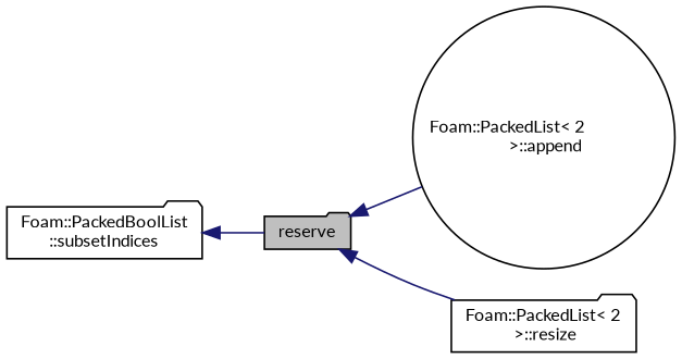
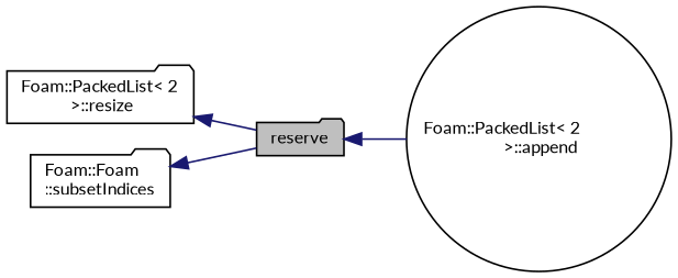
  digraph {
    fontname=Lato
    rankdir=LR
    node [color=black fontname=Lato fontsize=10 shape=folder]
    edge [color=midnightblue dir=back fontname=Lato fontsize=10 labelfontname=Helvetica labelfontsize=10 style=solid]
    n1 [fillcolor=grey75 fontcolor=black height=0.2 label=reserve style=filled width=0.4]
    n2 [height=0.2 label="Foam::PackedList\< 2\l \>::append" shape=circle width=0.4]
    n3 [height=0.2 label="Foam::PackedList\< 2\l \>::resize" width=0.4]
-   n4 [height=0.2 label="Foam::PackedBoolList\l::subsetIndices" width=0.4]
+   n4 [height=0.2 label="Foam::Foam\l::subsetIndices" width=0.4]
    n1 -> n2
-   n1 -> n3
+   n3 -> n1
    n4 -> n1
  }
